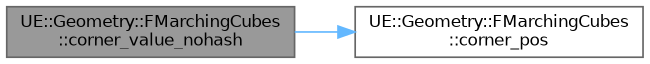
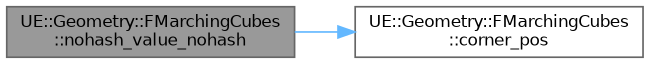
  digraph {
    rankdir=LR
    fontname="DejaVu Sans"
    node [fontname="DejaVu Sans" fontsize=10 shape=box style=filled]
-   n1 [color=gray40 fillcolor=grey60 fontcolor=black height=0.2 label="UE::Geometry::FMarchingCubes\l::corner_value_nohash" width=0.4]
+   n1 [color=gray40 fillcolor=grey60 fontcolor=black height=0.2 label="UE::Geometry::FMarchingCubes\l::nohash_value_nohash" width=0.4]
    n2 [color=grey40 fillcolor=white height=0.2 label="UE::Geometry::FMarchingCubes\l::corner_pos" width=0.4]
    n1 -> n2 [color=steelblue1 fontname="DejaVu Sans" fontsize=10 labelfontname=Helvetica labelfontsize=10 style=solid]
  }
